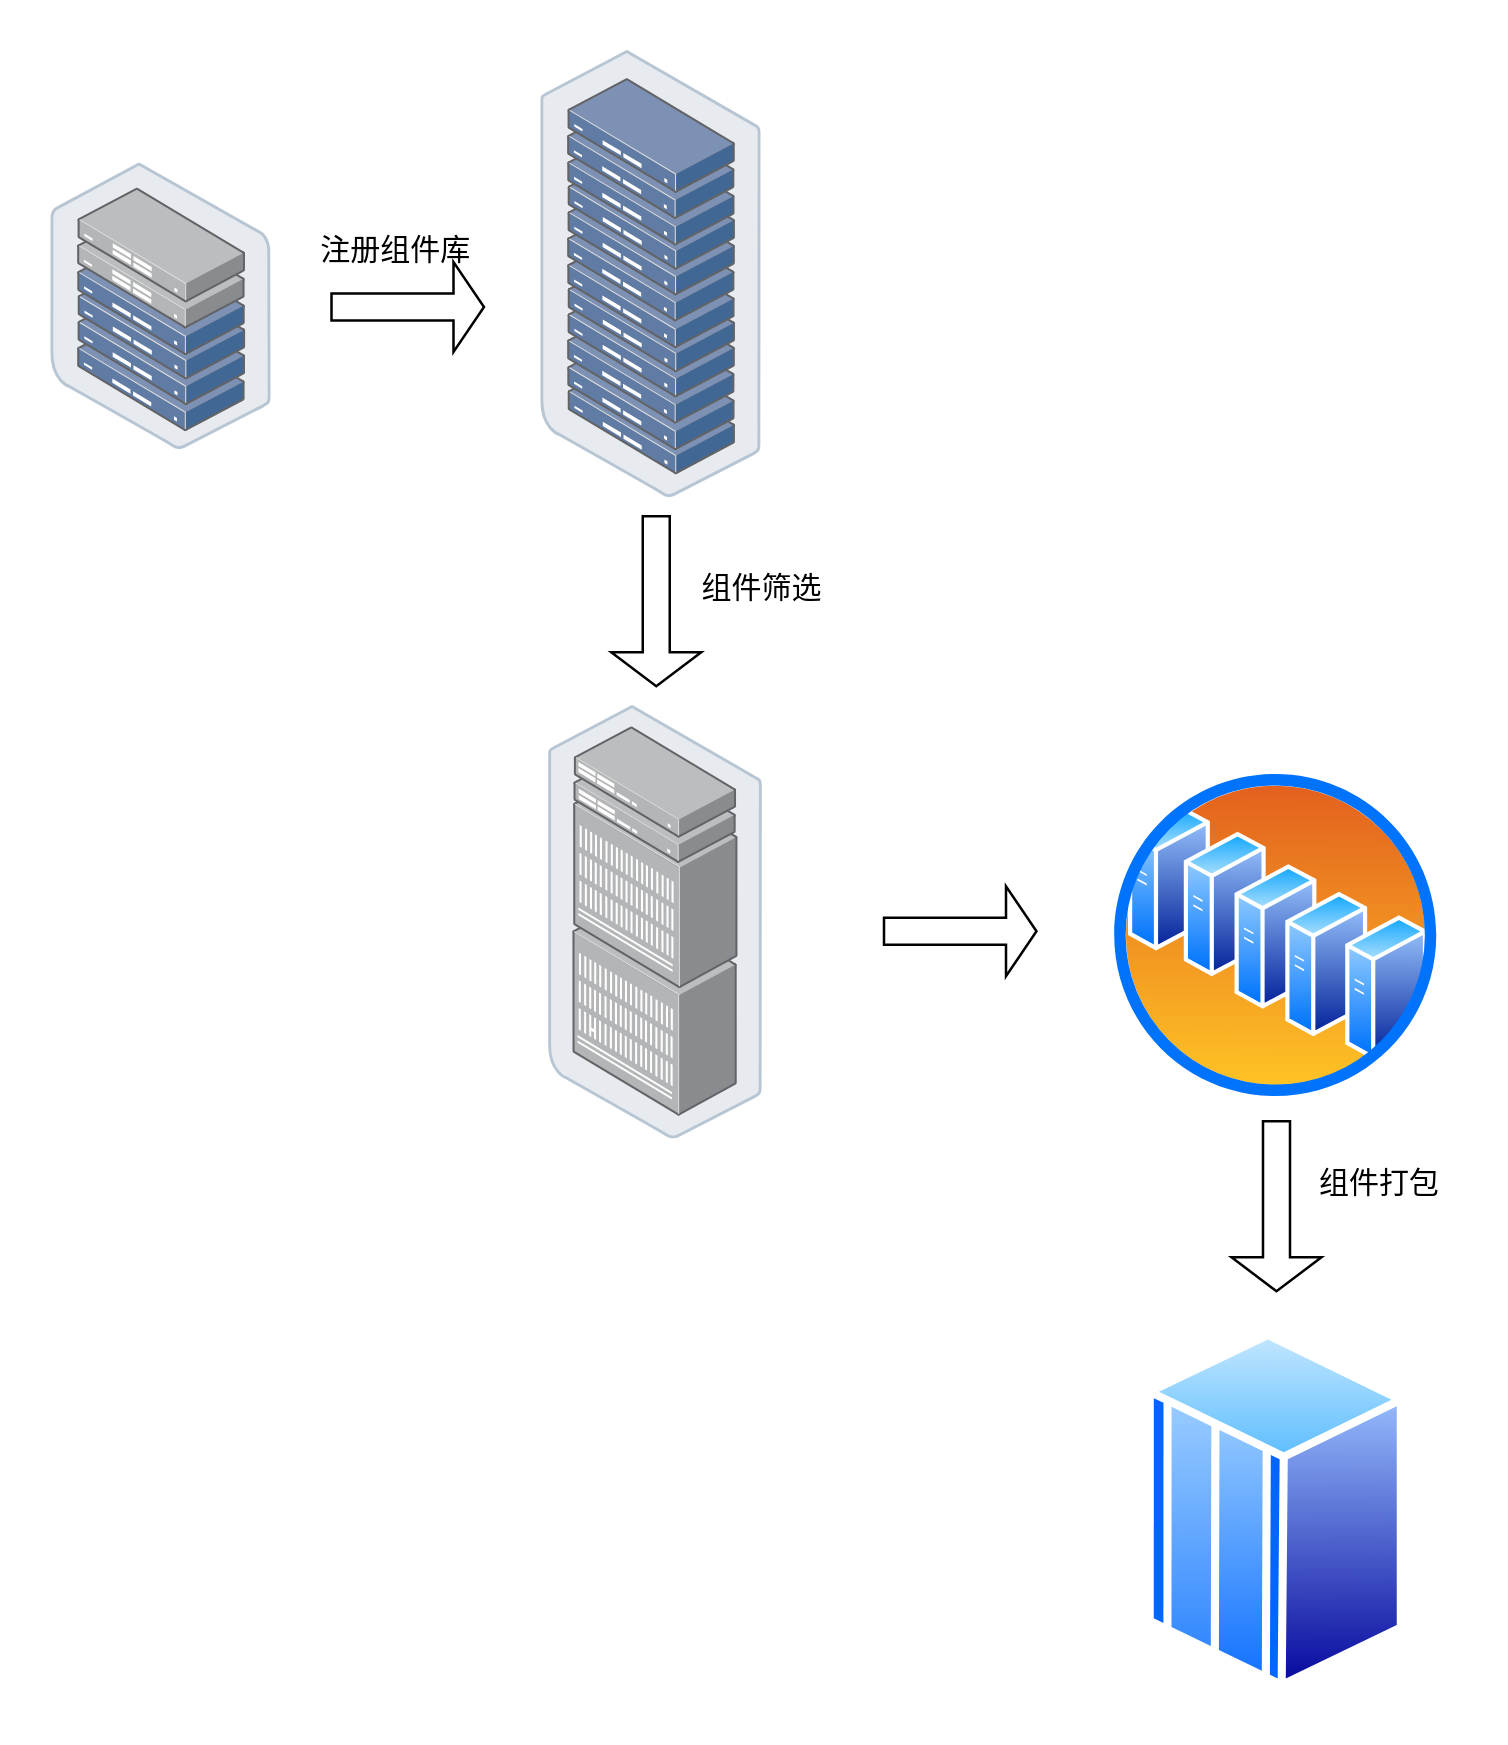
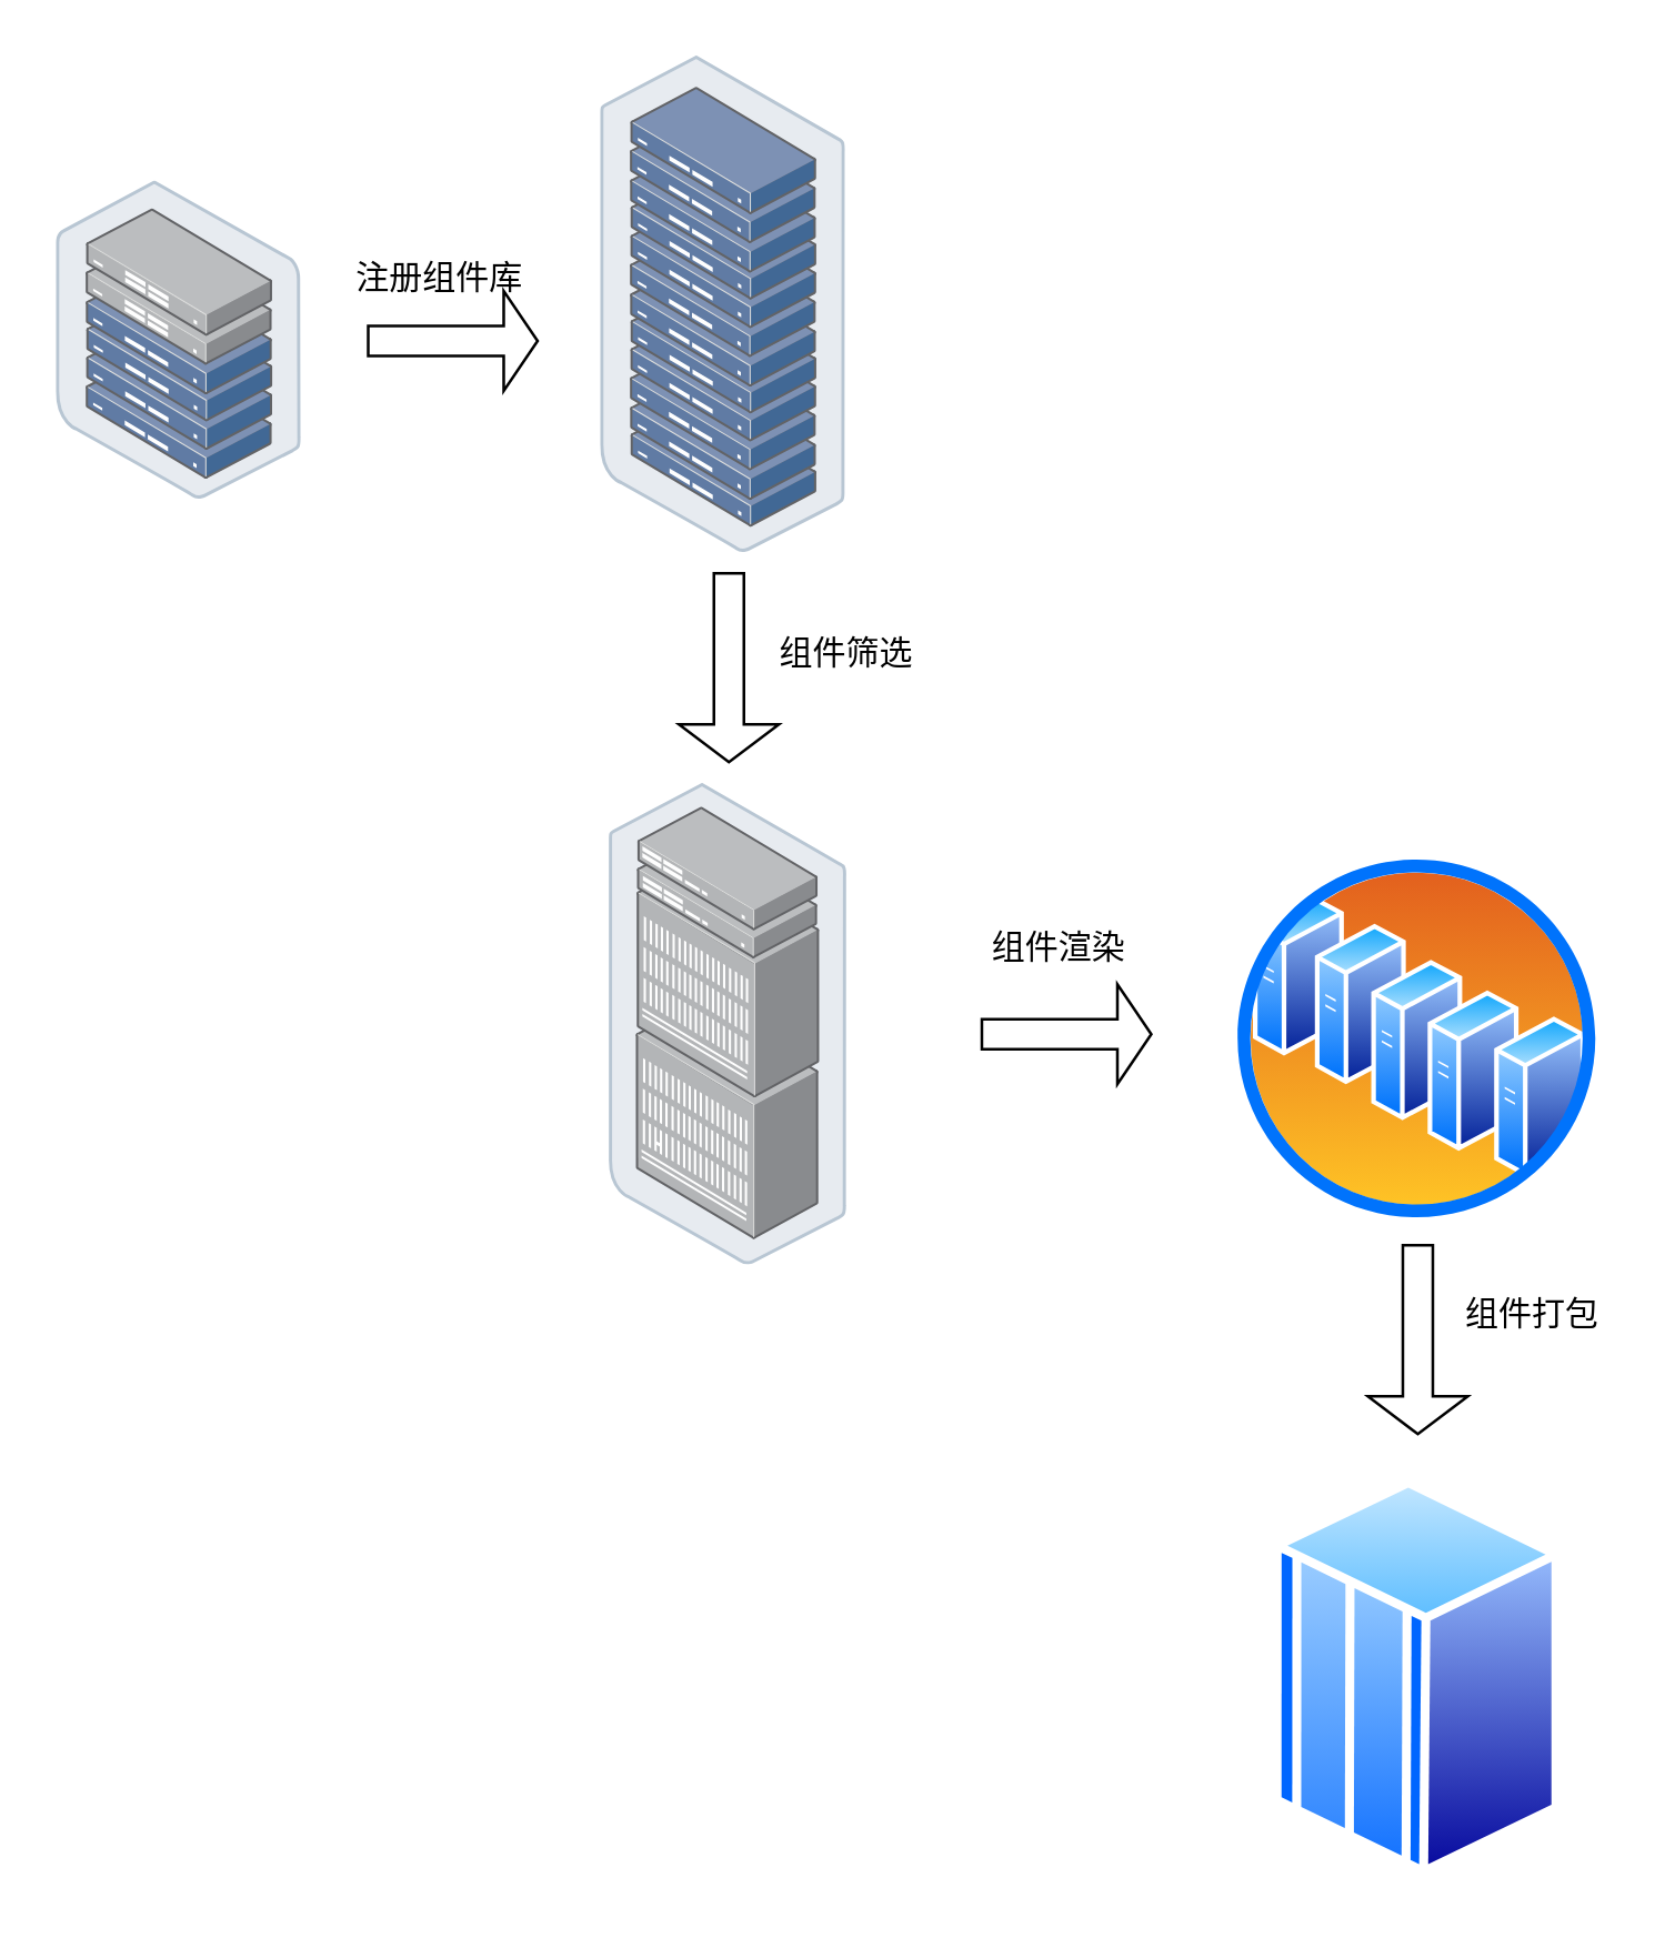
  <mxCell id="0" />
  <mxCell id="1" parent="0" />
  <mxCell id="2" value="" style="points=[];aspect=fixed;html=1;align=center;shadow=0;dashed=0;image;image=img/lib/allied_telesis/storage/Datacenter_Server_Rack.svg;" vertex="1" parent="1"><mxGeometry x="216" y="20" width="88.2" height="178.8" as="geometry" /></mxCell>
  <mxCell id="3" value="" style="points=[];aspect=fixed;html=1;align=center;shadow=0;dashed=0;image;image=img/lib/allied_telesis/storage/Datacenter_Server_Half_Rack_ToR.svg;" vertex="1" parent="1"><mxGeometry x="20" y="65" width="88.2" height="114.6" as="geometry" /></mxCell>
  <mxCell id="4" value="" style="shape=singleArrow;whiteSpace=wrap;html=1;" vertex="1" parent="1"><mxGeometry x="132" y="104.3" width="61" height="36" as="geometry" /></mxCell>
  <mxCell id="5" value="注册组件库" style="text;html=1;strokeColor=none;fillColor=none;align=center;verticalAlign=middle;whiteSpace=wrap;rounded=0;" vertex="1" parent="1"><mxGeometry x="126" y="93" width="64" height="14" as="geometry" /></mxCell>
  <mxCell id="6" value="" style="points=[];aspect=fixed;html=1;align=center;shadow=0;dashed=0;image;image=img/lib/allied_telesis/storage/Datacenter_Server_Rack_EoR.svg;" vertex="1" parent="1"><mxGeometry x="219" y="282" width="85.8" height="173.4" as="geometry" /></mxCell>
  <mxCell id="7" value="" style="shape=singleArrow;direction=south;whiteSpace=wrap;html=1;" vertex="1" parent="1"><mxGeometry x="243.9" y="206" width="36" height="68" as="geometry" /></mxCell>
  <mxCell id="8" value="组件筛选" style="text;html=1;strokeColor=none;fillColor=none;align=center;verticalAlign=middle;whiteSpace=wrap;rounded=0;" vertex="1" parent="1"><mxGeometry x="275" y="227" width="59" height="16" as="geometry" /></mxCell>
  <mxCell id="9" value="" style="shape=singleArrow;whiteSpace=wrap;html=1;" vertex="1" parent="1"><mxGeometry x="353" y="354" width="61" height="36" as="geometry" /></mxCell>
+ <mxCell id="10" value="组件渲染" style="text;html=1;strokeColor=none;fillColor=none;align=center;verticalAlign=middle;whiteSpace=wrap;rounded=0;" vertex="1" parent="1"><mxGeometry x="350" y="334" width="61.5" height="14" as="geometry" /></mxCell>
  <mxCell id="11" value="" style="aspect=fixed;perimeter=ellipsePerimeter;html=1;align=center;shadow=0;dashed=0;spacingTop=3;image;image=img/lib/active_directory/server_farm.svg;" vertex="1" parent="1"><mxGeometry x="443" y="307" width="134" height="134" as="geometry" /></mxCell>
  <mxCell id="12" value="" style="shape=singleArrow;direction=south;whiteSpace=wrap;html=1;" vertex="1" parent="1"><mxGeometry x="492" y="448" width="36" height="68" as="geometry" /></mxCell>
  <mxCell id="13" value="组件打包" style="text;html=1;strokeColor=none;fillColor=none;align=center;verticalAlign=middle;whiteSpace=wrap;rounded=0;" vertex="1" parent="1"><mxGeometry x="522" y="465" width="59" height="16" as="geometry" /></mxCell>
  <mxCell id="14" value="" style="aspect=fixed;perimeter=ellipsePerimeter;html=1;align=center;shadow=0;dashed=0;spacingTop=3;image;image=img/lib/active_directory/mainframe_host.svg;" vertex="1" parent="1"><mxGeometry x="458.16" y="532" width="103.68" height="144" as="geometry" /></mxCell>
